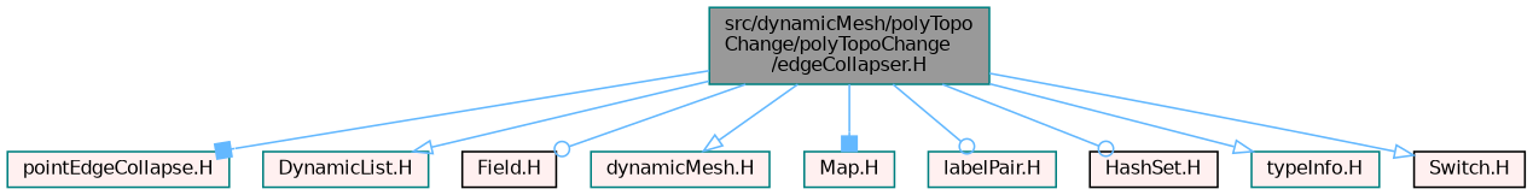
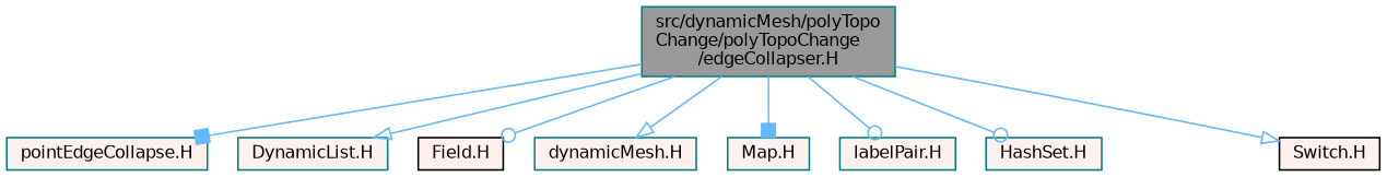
  digraph {
    node [color=teal fillcolor="#FFF0F0" fontname=Helvetica fontsize=10 shape=box style=filled]
    edge [arrowhead=onormal color=steelblue1 fontname=Helvetica fontsize=10 labelfontname=Helvetica labelfontsize=10 style=solid]
    n1 [fillcolor=grey60 fontcolor=black height=0.2 label="src/dynamicMesh/polyTopo\lChange/polyTopoChange\l/edgeCollapser.H" width=0.4]
    n2 [height=0.2 label="pointEdgeCollapse.H" width=0.4]
    n3 [height=0.2 label="DynamicList.H" width=0.4]
    n4 [color=black height=0.2 label="Field.H" width=0.4]
    n5 [height=0.2 label="dynamicMesh.H" width=0.4]
    n6 [height=0.2 label="Map.H" width=0.4]
    n7 [height=0.2 label="labelPair.H" width=0.4]
-   n8 [color=black height=0.2 label="HashSet.H" width=0.4]
-   n9 [height=0.2 label="typeInfo.H" width=0.4]
+   n8 [height=0.2 label="HashSet.H" width=0.4]
    n10 [color=black height=0.2 label="Switch.H" width=0.4]
    n1 -> n2 [arrowhead=box]
    n1 -> n3
    n1 -> n4 [arrowhead=odot]
    n1 -> n5
    n1 -> n6 [arrowhead=box]
    n1 -> n7 [arrowhead=odot]
    n1 -> n8 [arrowhead=odot]
-   n1 -> n9
    n1 -> n10
  }
